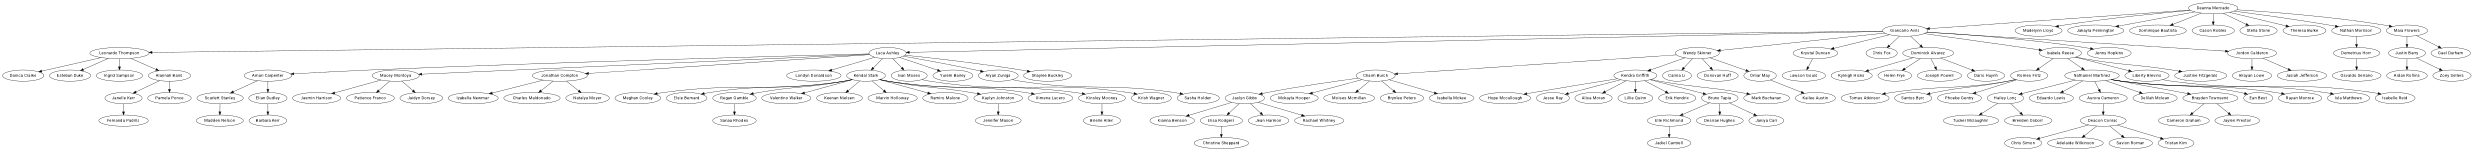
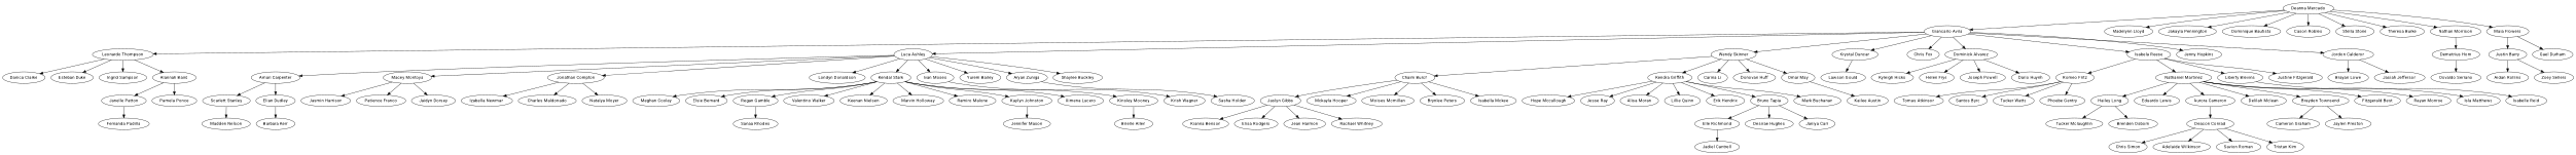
  strict digraph {
    fontname=Roboto
    node [fontname=Roboto]
    edge [fontname=Roboto]
    "Leonardo Thompson" [height=0.5 width=2.3299]
    "Danica Clarke" [height=0.5 width=1.6925]
    "Esteban Duke" [height=0.5 width=1.6519]
    "Ingrid Sampson" [height=0.5 width=1.8433]
    "Alannah Baird" [height=0.5 width=1.7201]
-   "Janelle Patton" [height=0.5 width=1.652 label="Janelle Kerr"]
+   "Janelle Patton" [height=0.5 width=1.652]
    "Pamela Ponce" [height=0.5 width=1.6655]
    "Fernanda Padilla" [height=0.5 width=1.9384]
    "Romeo Fritz" [height=0.5 width=1.5157]
    "Tomas Atkinson" [height=0.5 width=1.881]
    "Santos Byrd" [height=0.5 width=1.4886]
+   "Tucker Watts" [height=0.5 width=1.5783]
    "Phoebe Gentry" [height=0.5 width=1.7475]
    "Jaslyn Gibbs" [height=0.5 width=1.5432]
    "Kianna Benson" [height=0.5 width=1.7885]
    "Elisa Rodgers" [height=0.5 width=1.6521]
    "Jean Harmon" [height=0.5 width=1.5836]
    "Rachael Whitney" [height=0.5 width=1.9748]
-   "Christine Sheppard" [height=0.5 width=2.1706]
    "Amari Carpenter" [height=0.5 width=1.9382]
    "Scarlett Stanley" [height=0.5 width=1.8293]
    "Elian Dudley" [height=0.5 width=1.5837]
    "Madden Nelson" [height=0.5 width=1.8431]
    "Barbara Kerr" [height=0.5 width=1.5696]
    "Macey Montoya" [height=0.5 width=1.8975]
    "Jasmin Harrison" [height=0.5 width=1.8841]
    "Patience Franco" [height=0.5 width=1.8564]
    "Jaidyn Dorsey" [height=0.5 width=1.693]
    "Jonathan Compton" [height=0.5 width=2.1299]
    "Izabella Newman" [height=0.5 width=2.0062]
    "Charles Maldonado" [height=0.5 width=2.2114]
    "Natalya Moyer" [height=0.5 width=1.7609]
    "Luca Ashley" [height=0.5 width=1.5156]
    "Londyn Donaldson" [height=0.5 width=2.1708]
    "Kendal Stark" [height=0.5 width=1.5701]
    "Ivan Moses" [height=0.5 width=1.4201]
    "Yurem Bailey" [height=0.5 width=1.6383]
    "Aryan Zuniga" [height=0.5 width=1.6519]
    "Shaylee Buckley" [height=0.5 width=1.9384]
    "Krish Wagner" [height=0.5 width=1.6415]
    "Meghan Cooley" [height=0.5 width=1.8567]
    "Elsie Bernard" [height=0.5 width=1.6245]
    "Regan Gamble" [height=0.5 width=1.7473]
    "Valentino Walker" [height=0.5 width=1.9826]
    "Keenan Nielsen" [height=0.5 width=1.8427]
    "Marvin Holloway" [height=0.5 width=2.0341]
    "Ramiro Malone" [height=0.5 width=1.8294]
    "Kaylyn Johnston" [height=0.5 width=1.9389]
    "Ximena Lucero" [height=0.5 width=1.8153]
    "Kinsley Mooney" [height=0.5 width=1.9251]
    "Sasha Holden" [height=0.5 width=1.6384]
    "Sanaa Rhodes" [height=0.5 width=1.6657]
    "Jennifer Mason" [height=0.5 width=1.802]
    "Brielle Allen" [height=0.5 width=1.5429]
    "Hailey Long" [height=0.5 width=1.5155]
    n56 [height=0.5 label="Tucker Mclaughlin" width=2.4566]
    "Brenden Osborn" [height=0.5 width=1.8976]
    "Giancarlo Avila" [height=0.5 width=1.8248]
    "Wendy Skinner" [height=0.5 width=1.7962]
    "Krystal Duncan" [height=0.5 width=1.8293]
    n61 [height=0.5 label="Chris Fox" width=1.3931]
    "Dominick Alvarez" [height=0.5 width=2.0886]
    "Isabela Reese" [height=0.5 width=1.6243]
    "Jenny Hopkins" [height=0.5 width=1.7478]
    "Jordon Calderon" [height=0.5 width=1.9113]
    "Chaim Burch" [height=0.5 width=1.5975]
    "Kendra Griffith" [height=0.5 width=1.802]
    "Carina Li" [height=0.5 width=1.2153]
    "Donovan Huff" [height=0.5 width=1.7022]
    "Omar May" [height=0.5 width=1.3518]
    "Lawson Gould" [height=0.5 width=1.734]
    "Kyleigh Hicks" [height=0.5 width=1.7067]
    "Helen Frye" [height=0.5 width=1.379]
    "Joseph Powell" [height=0.5 width=1.6932]
    "Dario Huynh" [height=0.5 width=1.5702]
    "Deanna Mercado" [height=0.5 width=1.9653]
    "Madelynn Lloyd" [height=0.5 width=1.925]
    "Jakayla Pennington" [height=0.5 width=2.1979]
    "Dominique Bautista" [height=0.5 width=2.2526]
    "Cason Robles" [height=0.5 width=1.6387]
    "Stella Stone" [height=0.5 width=1.4611]
    "Theresa Burke" [height=0.5 width=1.7199]
    "Nathan Morrison" [height=0.5 width=1.9659]
    "Maia Flowers" [height=0.5 width=1.6384]
    "Nathaniel Martinez" [height=0.5 width=2.1837]
    "Liberty Blevins" [height=0.5 width=1.8158]
    "Justine Fitzgerald" [height=0.5 width=2.0205]
    "Brayan Lowe" [height=0.5 width=1.6108]
    "Jasiah Jefferson" [height=0.5 width=1.8385]
    "Mckayla Hooper" [height=0.5 width=1.9383]
    "Moises Mcmillan" [height=0.5 width=2.007]
    "Brynlee Peters" [height=0.5 width=1.7201]
    "Isabella Mckee" [height=0.5 width=1.7743]
    "Hope Mccullough" [height=0.5 width=2.0614]
    "Jesse Ray" [height=0.5 width=1.2427]
    "Alisa Moran" [height=0.5 width=1.5156]
    "Lillie Quinn" [height=0.5 width=1.4884]
    "Erik Hendrix" [height=0.5 width=1.5701]
    "Bruno Tapia" [height=0.5 width=1.494]
    "Mark Buchanan" [height=0.5 width=1.8565]
    "Kailee Austin" [height=0.5 width=1.6249]
    "Demetrius Horn" [height=0.5 width=1.8703]
    "Justin Barry" [height=0.5 width=1.4748]
    "Gael Durham" [height=0.5 width=1.6108]
    "Eduardo Lewis" [height=0.5 width=1.7747]
    "Aurora Cameron" [height=0.5 width=1.9383]
    "Delilah Mclean" [height=0.5 width=1.8018]
    "Brayden Townsend" [height=0.5 width=2.1763]
-   "Ean Best" [height=0.5 width=1.1608]
+   "Ean Best" [height=0.5 width=1.1608 label="Fitzgerald Best"]
    "Rayan Monroe" [height=0.5 width=1.7475]
    "Isla Matthews" [height=0.5 width=1.6657]
    "Isabelle Reid" [height=0.5 width=1.5699]
    "Elle Richmond" [height=0.5 width=1.7613]
    "Desirae Hughes" [height=0.5 width=1.8428]
    "Janiya Carr" [height=0.5 width=1.4062]
    "Osvaldo Serrano" [height=0.5 width=1.9249]
    "Aidan Rollins" [height=0.5 width=1.6523]
    "Zoey Sellers" [height=0.5 width=1.5155]
    "Deacon Conrad" [height=0.5 width=1.8155]
    "Chris Simon" [height=0.5 width=1.5161]
    "Adelaide Wilkinson" [height=0.5 width=2.2383]
    "Savion Roman" [height=0.5 width=1.7341]
    "Tristan Kim" [height=0.5 width=1.4662]
    "Cameron Graham" [height=0.5 width=2.0338]
    "Jaylen Preston" [height=0.5 width=1.7067]
    "Jadiel Cantrell" [height=0.5 width=1.7064]
    "Leonardo Thompson" -> "Danica Clarke"
    "Leonardo Thompson" -> "Esteban Duke"
    "Leonardo Thompson" -> "Ingrid Sampson"
    "Leonardo Thompson" -> "Alannah Baird"
    "Alannah Baird" -> "Janelle Patton"
    "Alannah Baird" -> "Pamela Ponce"
    "Janelle Patton" -> "Fernanda Padilla"
    "Romeo Fritz" -> "Tomas Atkinson"
    "Romeo Fritz" -> "Santos Byrd"
+   "Romeo Fritz" -> "Tucker Watts"
    "Romeo Fritz" -> "Phoebe Gentry"
    "Jaslyn Gibbs" -> "Kianna Benson"
    "Jaslyn Gibbs" -> "Elisa Rodgers"
    "Jaslyn Gibbs" -> "Jean Harmon"
    "Jaslyn Gibbs" -> "Rachael Whitney"
-   "Elisa Rodgers" -> "Christine Sheppard"
    "Amari Carpenter" -> "Scarlett Stanley"
    "Amari Carpenter" -> "Elian Dudley"
    "Scarlett Stanley" -> "Madden Nelson"
    "Elian Dudley" -> "Barbara Kerr"
    "Macey Montoya" -> "Jasmin Harrison"
    "Macey Montoya" -> "Patience Franco"
    "Macey Montoya" -> "Jaidyn Dorsey"
    "Jonathan Compton" -> "Izabella Newman"
    "Jonathan Compton" -> "Charles Maldonado"
    "Jonathan Compton" -> "Natalya Moyer"
    "Luca Ashley" -> "Amari Carpenter"
    "Luca Ashley" -> "Macey Montoya"
    "Luca Ashley" -> "Jonathan Compton"
    "Luca Ashley" -> "Londyn Donaldson"
    "Luca Ashley" -> "Kendal Stark"
    "Luca Ashley" -> "Ivan Moses"
    "Luca Ashley" -> "Yurem Bailey"
    "Luca Ashley" -> "Aryan Zuniga"
    "Luca Ashley" -> "Shaylee Buckley"
    "Kendal Stark" -> "Meghan Cooley"
    "Kendal Stark" -> "Elsie Bernard"
    "Kendal Stark" -> "Regan Gamble"
    "Kendal Stark" -> "Valentino Walker"
    "Kendal Stark" -> "Keenan Nielsen"
    "Kendal Stark" -> "Marvin Holloway"
    "Kendal Stark" -> "Ramiro Malone"
    "Kendal Stark" -> "Kaylyn Johnston"
    "Kendal Stark" -> "Ximena Lucero"
    "Kendal Stark" -> "Kinsley Mooney"
    "Ivan Moses" -> "Krish Wagner"
    "Aryan Zuniga" -> "Sasha Holden"
    "Regan Gamble" -> "Sanaa Rhodes"
    "Kaylyn Johnston" -> "Jennifer Mason"
    "Kinsley Mooney" -> "Brielle Allen"
    "Hailey Long" -> n56
    "Hailey Long" -> "Brenden Osborn"
    "Giancarlo Avila" -> "Leonardo Thompson"
    "Giancarlo Avila" -> "Luca Ashley"
    "Giancarlo Avila" -> "Wendy Skinner"
    "Giancarlo Avila" -> "Krystal Duncan"
    "Giancarlo Avila" -> n61
    "Giancarlo Avila" -> "Dominick Alvarez"
    "Giancarlo Avila" -> "Isabela Reese"
    "Giancarlo Avila" -> "Jenny Hopkins"
    "Giancarlo Avila" -> "Jordon Calderon"
    "Wendy Skinner" -> "Chaim Burch"
    "Wendy Skinner" -> "Kendra Griffith"
    "Wendy Skinner" -> "Carina Li"
    "Wendy Skinner" -> "Donovan Huff"
    "Wendy Skinner" -> "Omar May"
    "Krystal Duncan" -> "Lawson Gould"
    "Dominick Alvarez" -> "Kyleigh Hicks"
    "Dominick Alvarez" -> "Helen Frye"
    "Dominick Alvarez" -> "Joseph Powell"
    "Dominick Alvarez" -> "Dario Huynh"
    "Isabela Reese" -> "Romeo Fritz"
    "Isabela Reese" -> "Nathaniel Martinez"
    "Isabela Reese" -> "Liberty Blevins"
    "Isabela Reese" -> "Justine Fitzgerald"
    "Jordon Calderon" -> "Brayan Lowe"
    "Jordon Calderon" -> "Jasiah Jefferson"
    "Chaim Burch" -> "Jaslyn Gibbs"
    "Chaim Burch" -> "Mckayla Hooper"
    "Chaim Burch" -> "Moises Mcmillan"
    "Chaim Burch" -> "Brynlee Peters"
    "Chaim Burch" -> "Isabella Mckee"
    "Kendra Griffith" -> "Hope Mccullough"
    "Kendra Griffith" -> "Jesse Ray"
    "Kendra Griffith" -> "Alisa Moran"
    "Kendra Griffith" -> "Lillie Quinn"
    "Kendra Griffith" -> "Erik Hendrix"
    "Kendra Griffith" -> "Bruno Tapia"
    "Kendra Griffith" -> "Mark Buchanan"
    "Omar May" -> "Kailee Austin"
    "Deanna Mercado" -> "Giancarlo Avila"
    "Deanna Mercado" -> "Madelynn Lloyd"
    "Deanna Mercado" -> "Jakayla Pennington"
    "Deanna Mercado" -> "Dominique Bautista"
    "Deanna Mercado" -> "Cason Robles"
    "Deanna Mercado" -> "Stella Stone"
    "Deanna Mercado" -> "Theresa Burke"
    "Deanna Mercado" -> "Nathan Morrison"
    "Deanna Mercado" -> "Maia Flowers"
    "Nathan Morrison" -> "Demetrius Horn"
    "Maia Flowers" -> "Justin Barry"
    "Maia Flowers" -> "Gael Durham"
    "Nathaniel Martinez" -> "Hailey Long"
    "Nathaniel Martinez" -> "Eduardo Lewis"
    "Nathaniel Martinez" -> "Aurora Cameron"
    "Nathaniel Martinez" -> "Delilah Mclean"
    "Nathaniel Martinez" -> "Brayden Townsend"
    "Nathaniel Martinez" -> "Ean Best"
    "Nathaniel Martinez" -> "Rayan Monroe"
    "Nathaniel Martinez" -> "Isla Matthews"
    "Liberty Blevins" -> "Isabelle Reid"
    "Bruno Tapia" -> "Elle Richmond"
    "Bruno Tapia" -> "Desirae Hughes"
    "Bruno Tapia" -> "Janiya Carr"
    "Demetrius Horn" -> "Osvaldo Serrano"
    "Justin Barry" -> "Aidan Rollins"
    "Justin Barry" -> "Zoey Sellers"
    "Aurora Cameron" -> "Deacon Conrad"
    "Brayden Townsend" -> "Cameron Graham"
    "Brayden Townsend" -> "Jaylen Preston"
    "Elle Richmond" -> "Jadiel Cantrell"
    "Deacon Conrad" -> "Chris Simon"
    "Deacon Conrad" -> "Adelaide Wilkinson"
    "Deacon Conrad" -> "Savion Roman"
    "Deacon Conrad" -> "Tristan Kim"
  }
